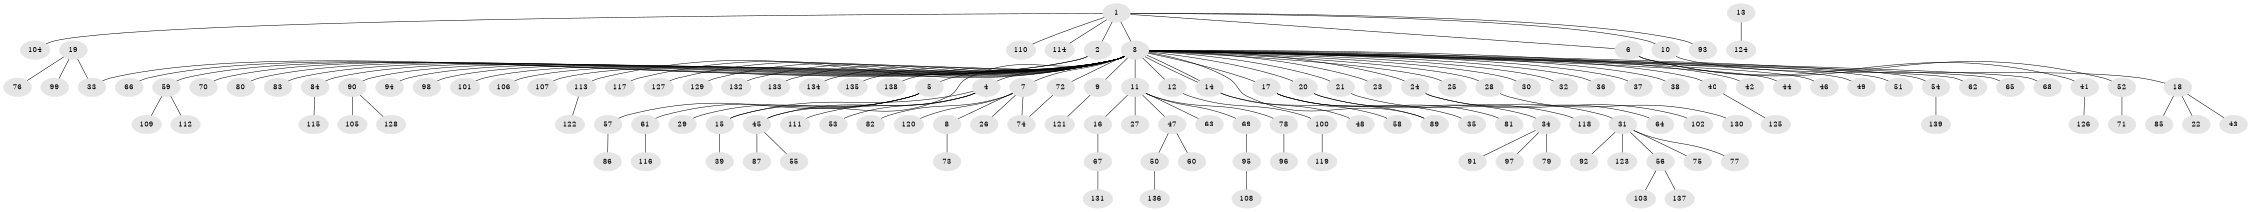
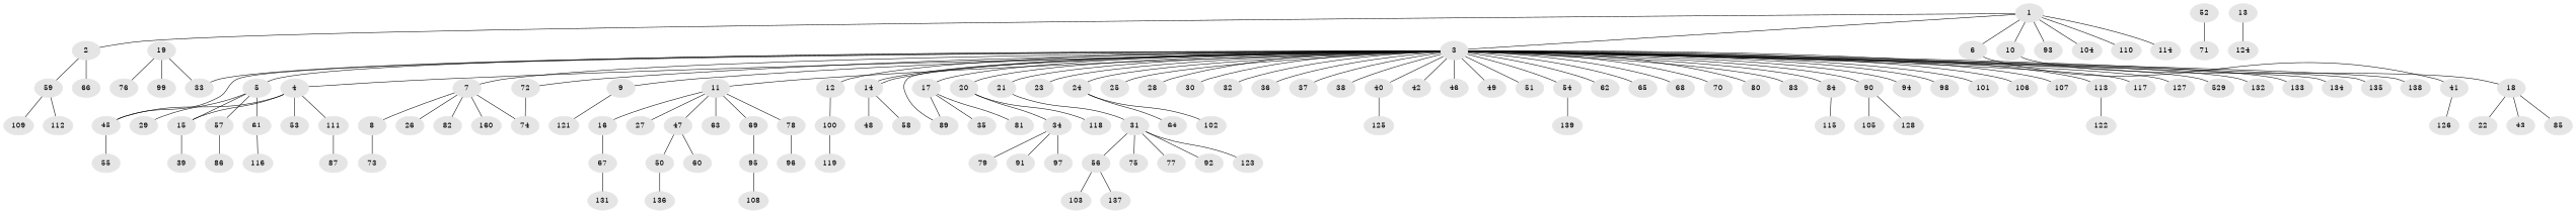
  graph {
    node [color=gray90 style=filled]
    1
    2
    3
    6
    10
    93
    104
    110
    114
    59
    66
    4
    5
    7
    9
    11
    12
    14
    17
    20
    21
    23
    24
    25
    28
    30
    32
    33
    36
    37
    38
    40
    42
-   44
    45
    46
    49
    51
    54
    62
    65
    68
    70
    72
    80
    83
    84
    89
    90
    94
    98
    101
    106
    107
    113
    117
    127
-   129
+   129 [label=529]
    132
    133
    134
    135
    138
    41
    52
    18
    109
    112
    15
    53
    111
    29
    57
    61
    8
    26
    74
    82
-   120
+   120 [label=160]
    121
    16
    27
    47
    63
    69
    78
    100
    13
    124
    48
    58
    35
    81
    34
    118
    31
    64
    102
-   130
    125
    55
    87
    139
    115
    105
    128
    122
    39
    86
    116
    126
    71
    73
    22
    43
    85
    67
    50
    60
    95
    96
    119
    19
    76
    99
    131
    79
    91
    97
    56
    75
    77
    92
    123
    103
    137
    136
    108
    1 -- 2
    1 -- 3
    1 -- 6
    1 -- 10
    1 -- 93
    1 -- 104
    1 -- 110
    1 -- 114
    2 -- 59
    2 -- 66
    3 -- 4
    3 -- 5
    3 -- 7
    3 -- 9
    3 -- 11
    3 -- 12
    3 -- 14
    3 -- 14
    3 -- 17
    3 -- 20
    3 -- 21
    3 -- 23
    3 -- 24
    3 -- 25
    3 -- 28
    3 -- 30
    3 -- 32
    3 -- 33
    3 -- 36
    3 -- 37
    3 -- 38
    3 -- 40
    3 -- 42
-   3 -- 44
    3 -- 45
    3 -- 46
    3 -- 49
    3 -- 51
    3 -- 54
    3 -- 62
    3 -- 65
    3 -- 68
    3 -- 70
    3 -- 72
    3 -- 80
    3 -- 83
    3 -- 84
    3 -- 89
    3 -- 90
    3 -- 94
    3 -- 98
    3 -- 101
    3 -- 106
    3 -- 107
    3 -- 113
    3 -- 117
    3 -- 127
    3 -- 129
    3 -- 132
    3 -- 133
    3 -- 134
    3 -- 135
    3 -- 138
    6 -- 41
-   6 -- 52
    10 -- 18
    59 -- 109
    59 -- 112
    4 -- 45
    4 -- 15
    4 -- 53
    4 -- 111
    5 -- 15
    5 -- 29
    5 -- 57
    5 -- 61
    7 -- 8
    7 -- 26
    7 -- 74
    7 -- 82
    7 -- 120
    9 -- 121
    11 -- 16
    11 -- 27
    11 -- 47
    11 -- 63
    11 -- 69
    11 -- 78
    12 -- 100
    14 -- 48
    14 -- 58
    17 -- 89
    17 -- 35
    17 -- 81
    20 -- 34
    20 -- 118
    21 -- 31
    24 -- 64
    24 -- 102
-   28 -- 130
    40 -- 125
    45 -- 55
-   45 -- 87
+   111 -- 87
    54 -- 139
    72 -- 74
    84 -- 115
    90 -- 105
    90 -- 128
    113 -- 122
    41 -- 126
    52 -- 71
    18 -- 22
    18 -- 43
    18 -- 85
    15 -- 39
    57 -- 86
    61 -- 116
    8 -- 73
    16 -- 67
    47 -- 50
    47 -- 60
    69 -- 95
    78 -- 96
    100 -- 119
    13 -- 124
    34 -- 79
    34 -- 91
    34 -- 97
    31 -- 56
    31 -- 75
    31 -- 77
    31 -- 92
    31 -- 123
    67 -- 131
    50 -- 136
    95 -- 108
    19 -- 33
    19 -- 76
    19 -- 99
    56 -- 103
    56 -- 137
  }
